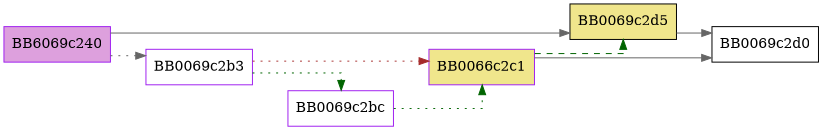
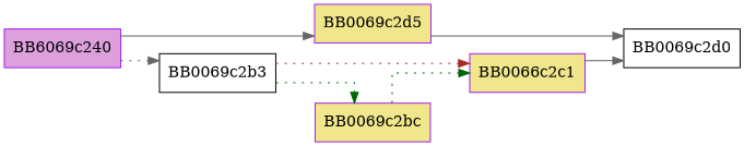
  digraph {
    rankdir=LR
    splines=ortho
    node [color=purple fillcolor=khaki shape=box style=filled]
    edge [color=gray40 style=dotted]
    n1 [fillcolor=plum label=BB6069c240]
-   BB0069c2d5 [color=black]
-   BB0069c2b3 [fillcolor=white]
+   BB0069c2d5
+   BB0069c2b3 [color=black fillcolor=white]
    BB0069c2d0 [color=black fillcolor=white]
    n5 [label=BB0066c2c1]
-   BB0069c2bc [fillcolor=white]
+   BB0069c2bc
    n1 -> BB0069c2d5 [style=solid]
    n1 -> BB0069c2b3
    BB0069c2d5 -> BB0069c2d0 [style=solid]
    BB0069c2b3 -> n5 [color=brown]
    BB0069c2b3 -> BB0069c2bc [color=darkgreen]
-   n5 -> BB0069c2d5 [color=darkgreen style=dashed]
    n5 -> BB0069c2d0 [style=solid]
    BB0069c2bc -> n5 [color=darkgreen]
  }
